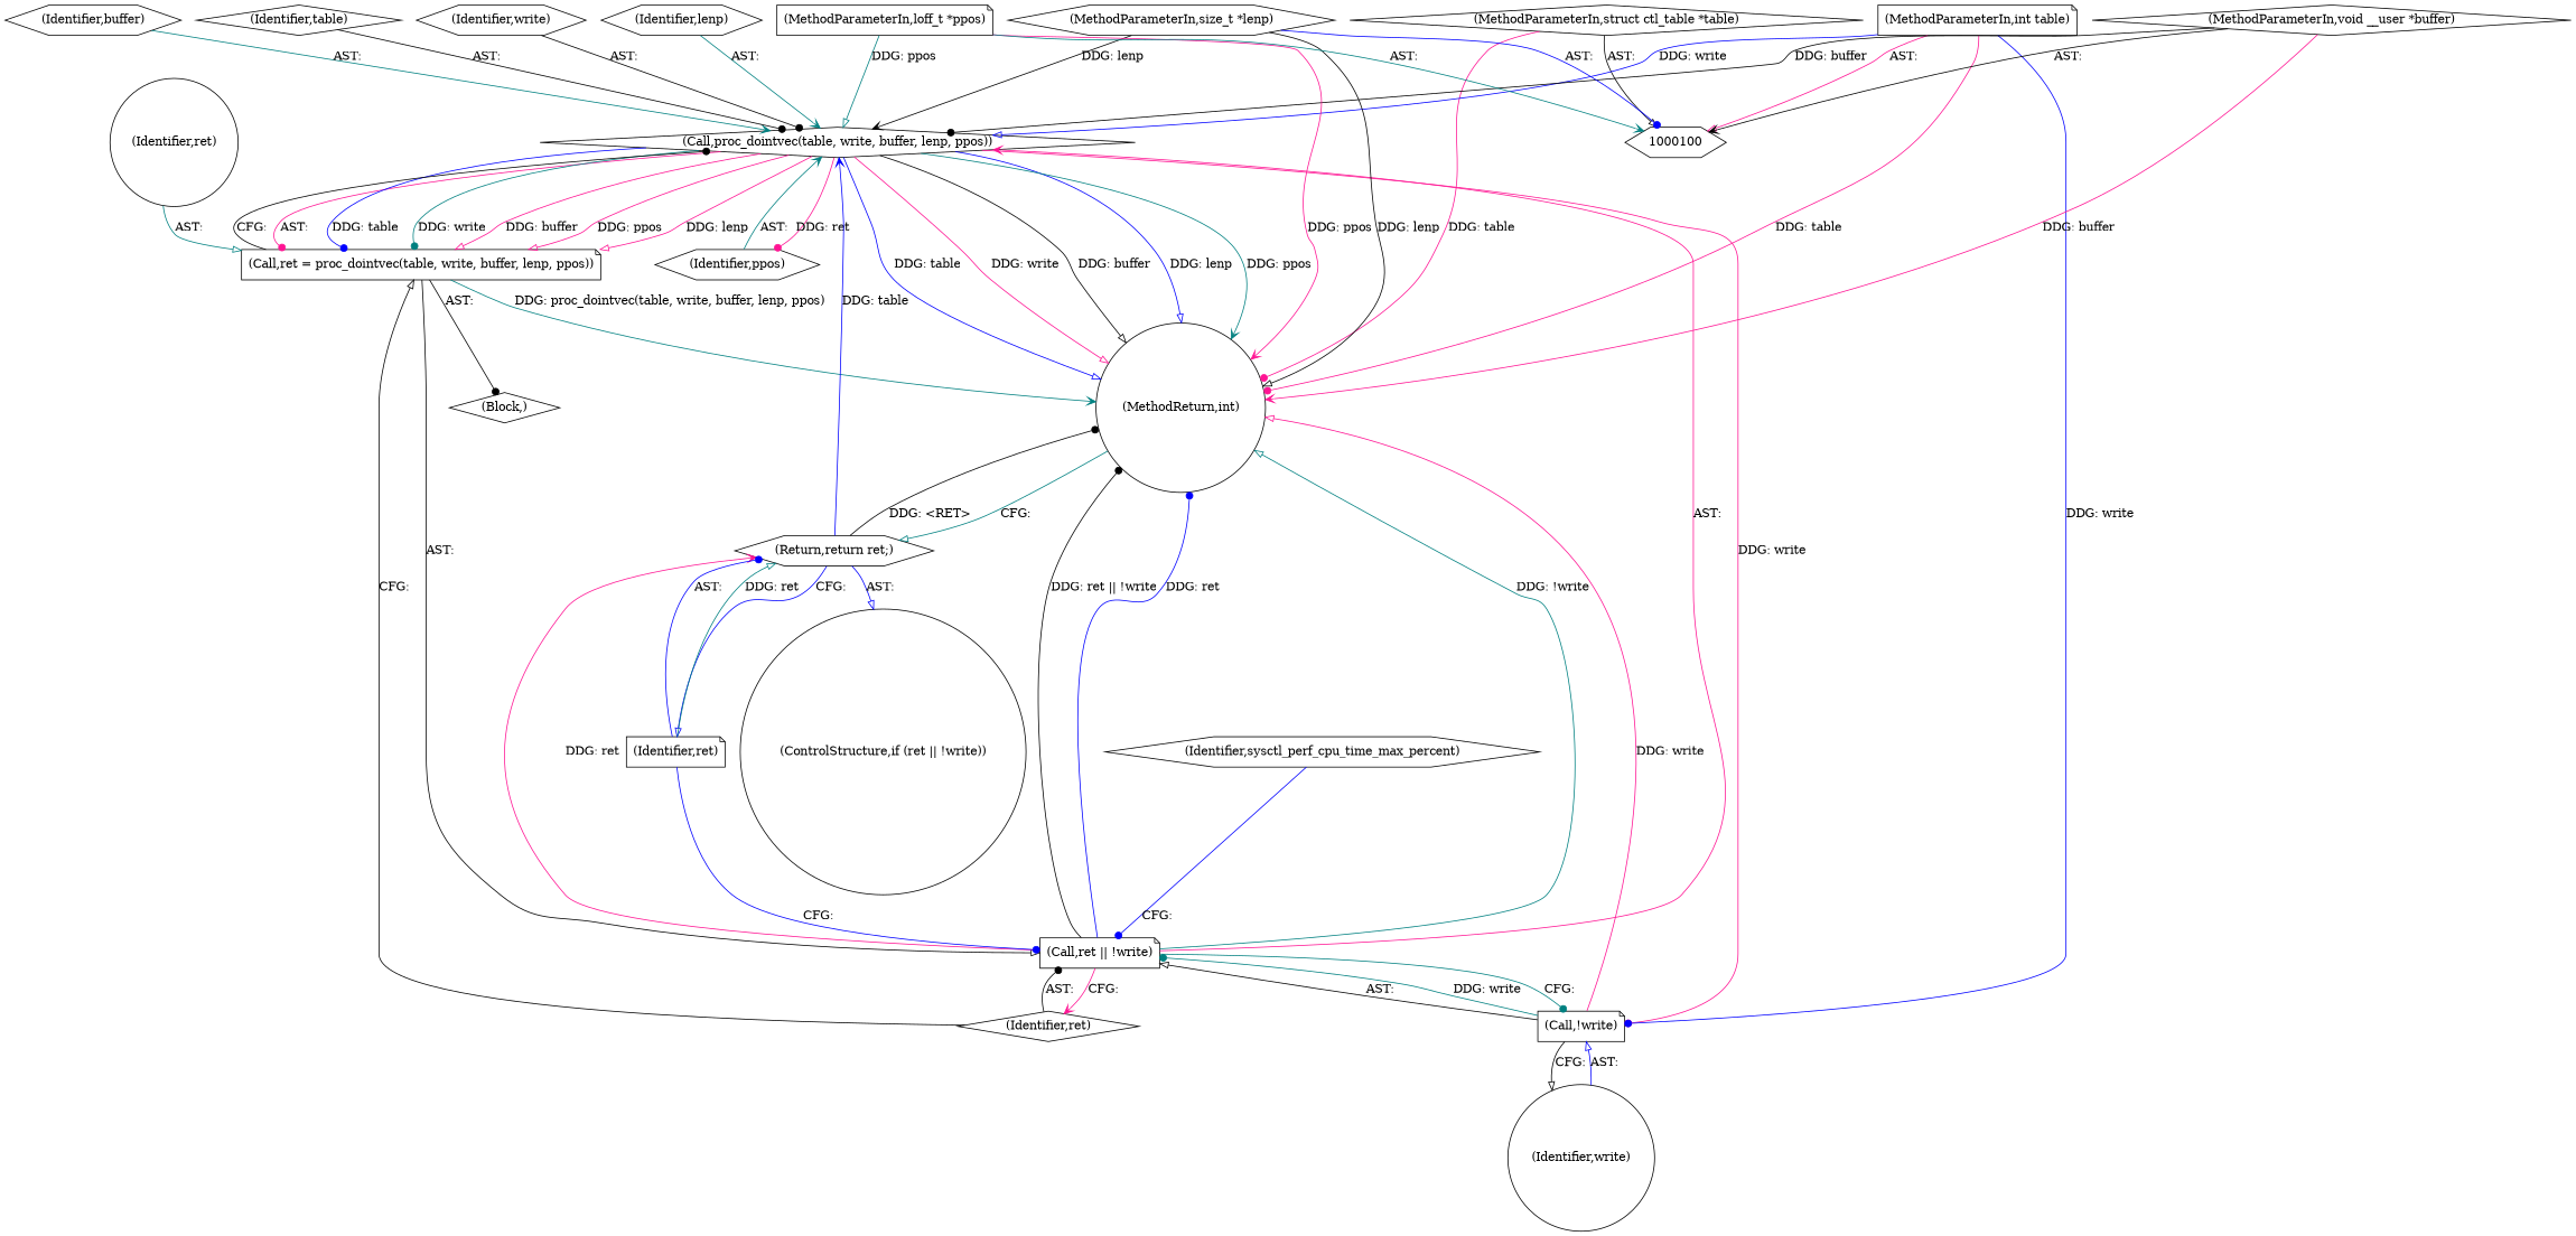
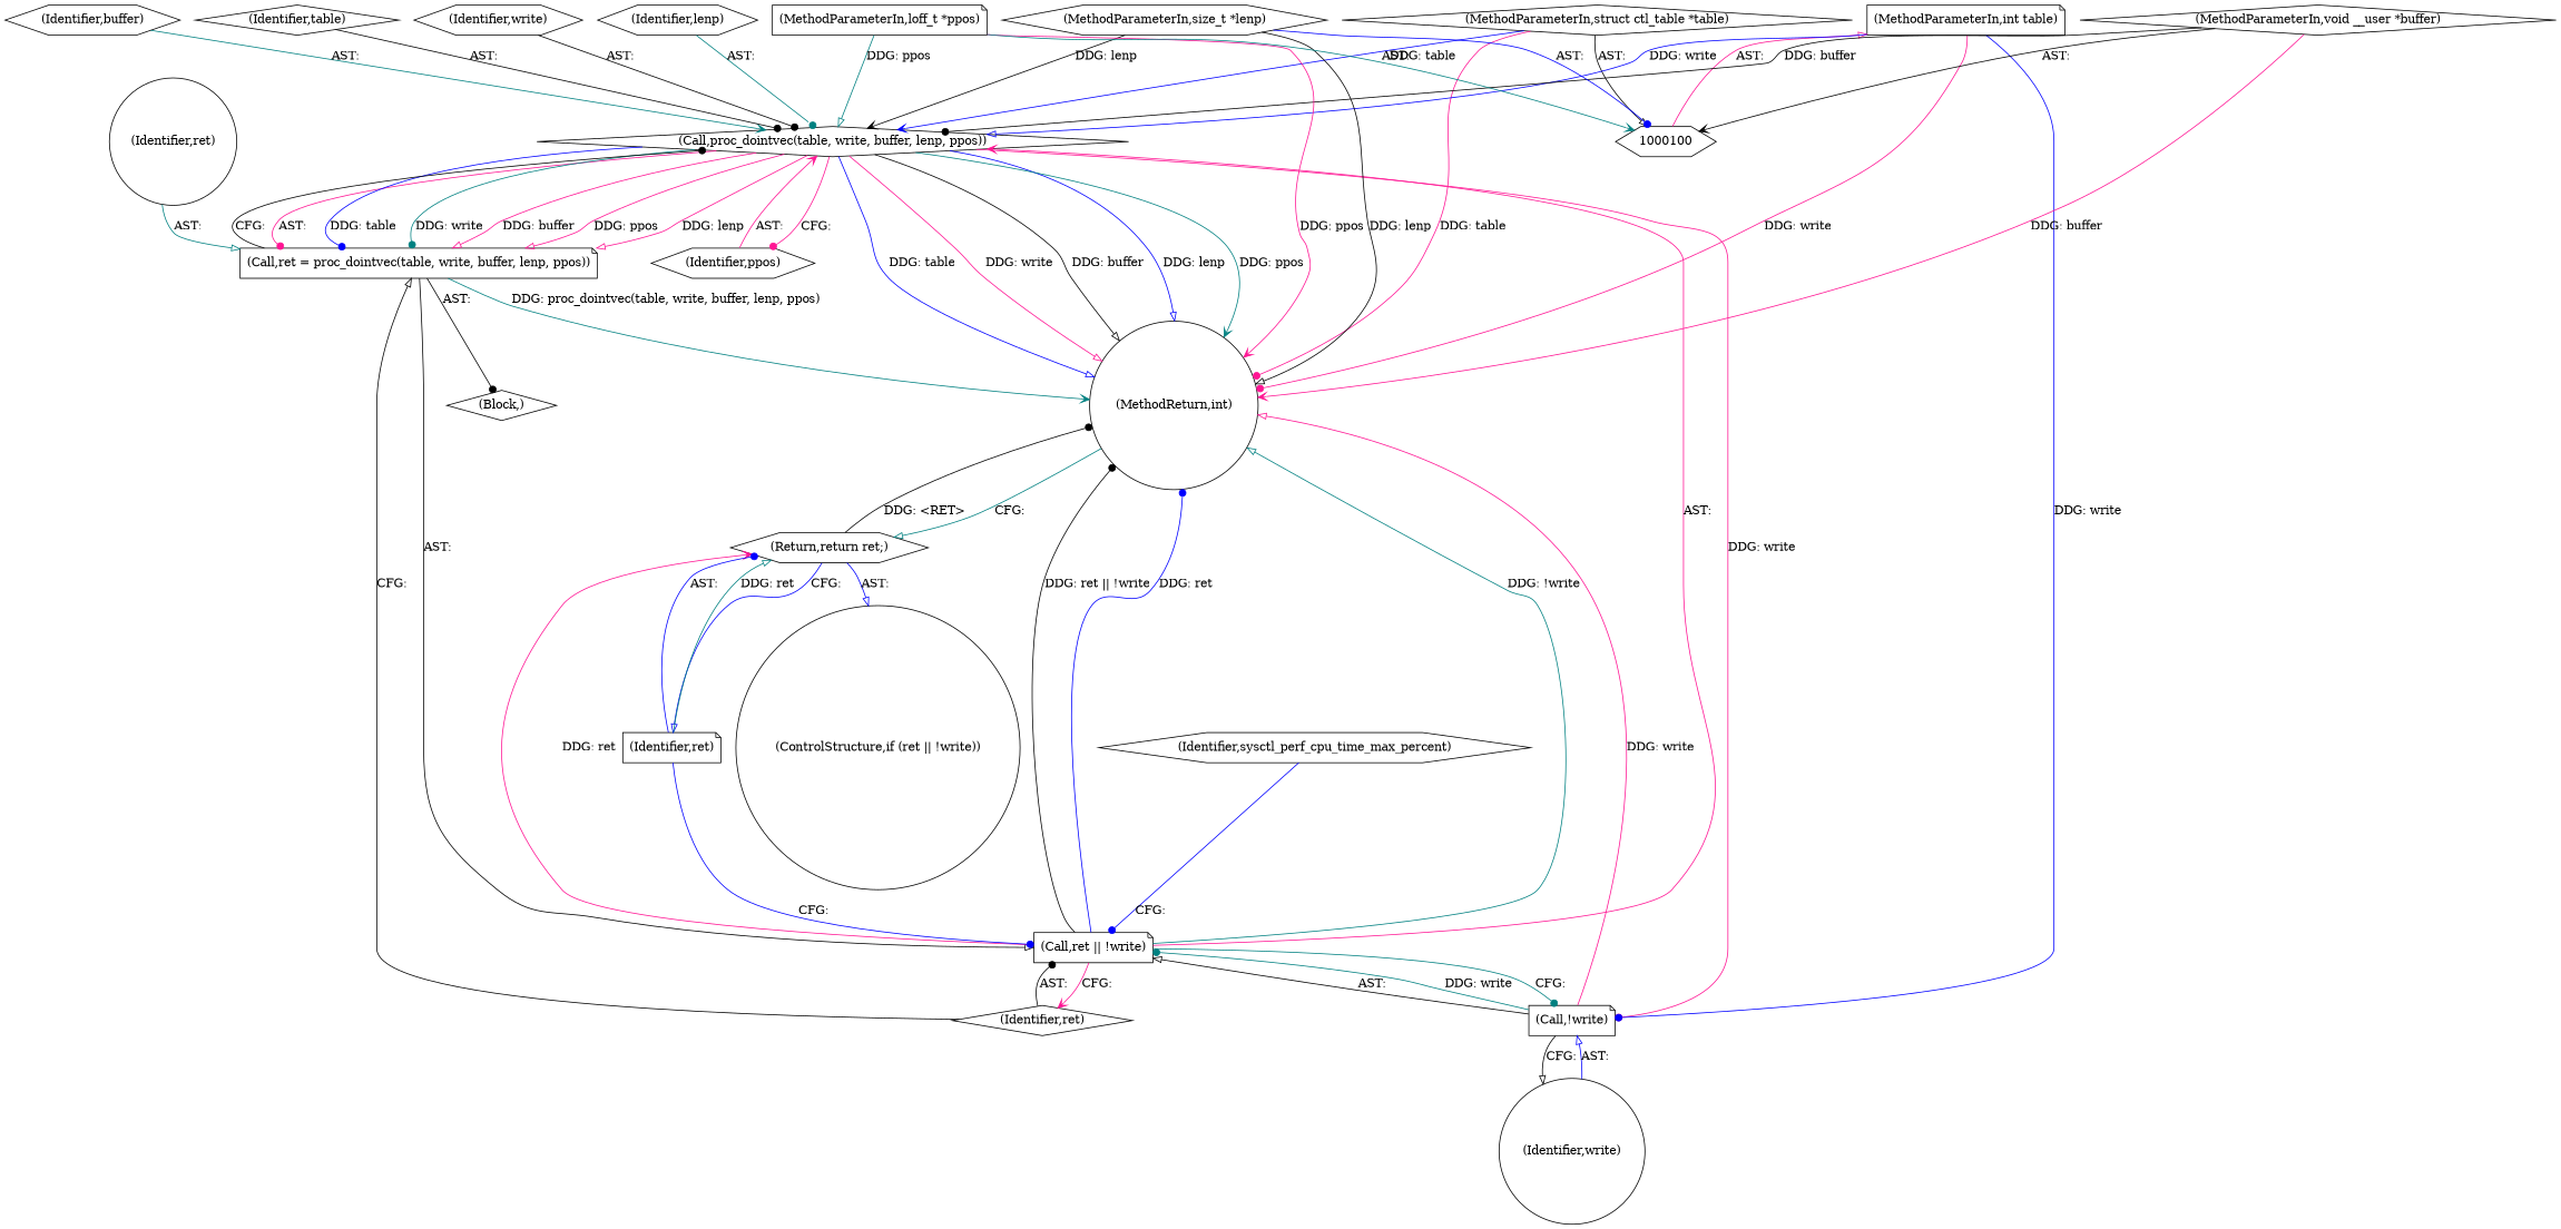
  digraph {
    node [shape=hexagon]
    edge [arrowhead=onormal color=deeppink]
    n1 [label="(Call,proc_dointvec(table, write, buffer, lenp, ppos))" shape=diamond]
    n2 [label="(Call,ret = proc_dointvec(table, write, buffer, lenp, ppos))" shape=note]
    n3 [label="(Call,!write)" shape=note]
    n4 [label="(MethodReturn,int)" shape=circle]
    n5 [label="(Identifier,ppos)"]
    n6 [label="(Call,ret || !write)" shape=note]
    n7 [label="(Block,)" shape=diamond]
    n8 [label="(Identifier,write)" shape=circle]
    n9 [label="(Return,return ret;)"]
    n10 [label="(MethodParameterIn,struct ctl_table *table)" shape=diamond]
    1000100
    n12 [label="(MethodParameterIn,int table)" shape=note]
    n13 [label="(MethodParameterIn,void __user *buffer)" shape=diamond]
    n14 [label="(MethodParameterIn,size_t *lenp)"]
    n15 [label="(MethodParameterIn,loff_t *ppos)" shape=note]
    n16 [label="(Identifier,ret)" shape=diamond]
    n17 [label="(ControlStructure,if (ret || !write))" shape=circle]
    n18 [label="(Identifier,ret)" shape=note]
    n19 [label="(Identifier,write)"]
    n20 [label="(Identifier,lenp)"]
    n21 [label="(Identifier,ret)" shape=circle]
    n22 [label="(Identifier,sysctl_perf_cpu_time_max_percent)"]
    n23 [label="(Identifier,buffer)"]
    n24 [label="(Identifier,table)" shape=diamond]
    n1 -> n2 [arrowhead=dot label="AST: "]
    n1 -> n2 [arrowhead=dot color=blue label="DDG: table"]
    n1 -> n2 [arrowhead=dot color=teal label="DDG: write"]
    n1 -> n2 [label="DDG: buffer"]
    n1 -> n2 [label="DDG: ppos"]
    n1 -> n2 [label="DDG: lenp"]
    n1 -> n3 [arrowhead=dot label="DDG: write"]
    n1 -> n4 [color=blue label="DDG: lenp"]
    n1 -> n4 [arrowhead=vee color=teal label="DDG: ppos"]
    n1 -> n4 [color=blue label="DDG: table"]
    n1 -> n4 [label="DDG: write"]
    n1 -> n4 [color=black label="DDG: buffer"]
-   n1 -> n5 [arrowhead=dot label="DDG: ret"]
+   n1 -> n5 [arrowhead=dot label="CFG: "]
    n2 -> n1 [arrowhead=dot color=black label="CFG: "]
    n2 -> n4 [arrowhead=vee color=teal label="DDG: proc_dointvec(table, write, buffer, lenp, ppos)"]
    n2 -> n6 [color=black label="AST: "]
    n2 -> n7 [arrowhead=dot color=black label="AST: "]
    n3 -> n4 [label="DDG: write"]
    n3 -> n6 [color=black label="AST: "]
    n3 -> n6 [arrowhead=dot color=teal label="DDG: write"]
    n3 -> n8 [color=black label="CFG: "]
    n4 -> n9 [color=teal label="CFG: "]
-   n5 -> n1 [arrowhead=vee color=teal label="AST: "]
+   n5 -> n1 [arrowhead=vee label="AST: "]
    n6 -> n1 [arrowhead=vee label="AST: "]
    n6 -> n3 [arrowhead=dot color=teal label="CFG: "]
    n6 -> n4 [arrowhead=dot color=black label="DDG: ret || !write"]
    n6 -> n4 [arrowhead=dot color=blue label="DDG: ret"]
    n6 -> n4 [color=teal label="DDG: !write"]
    n6 -> n9 [arrowhead=vee label="DDG: ret"]
    n6 -> n16 [arrowhead=vee label="CFG: "]
    n8 -> n3 [color=blue label="AST: "]
    n9 -> n4 [arrowhead=dot color=black label="DDG: <RET>"]
    n9 -> n17 [color=blue label="AST: "]
    n9 -> n18 [color=blue label="CFG: "]
-   n9 -> n1 [arrowhead=vee color=blue label="DDG: table"]
+   n10 -> n1 [arrowhead=vee color=blue label="DDG: table"]
    n10 -> n4 [arrowhead=dot label="DDG: table"]
    n10 -> 1000100 [color=black label="AST: "]
    n12 -> n1 [color=blue label="DDG: write"]
    n12 -> n3 [arrowhead=dot color=blue label="DDG: write"]
-   n12 -> n4 [arrowhead=dot label="DDG: table"]
-   n12 -> 1000100 [label="AST: "]
+   n12 -> n4 [arrowhead=dot label="DDG: write"]
+   1000100 -> n12 [label="AST: "]
    n13 -> n1 [arrowhead=dot color=black label="DDG: buffer"]
    n13 -> n4 [arrowhead=vee label="DDG: buffer"]
    n13 -> 1000100 [arrowhead=vee color=black label="AST: "]
    n14 -> n1 [arrowhead=vee color=black label="DDG: lenp"]
    n14 -> n4 [color=black label="DDG: lenp"]
    n14 -> 1000100 [arrowhead=dot color=blue label="AST: "]
    n15 -> n1 [color=teal label="DDG: ppos"]
    n15 -> n4 [arrowhead=vee label="DDG: ppos"]
    n15 -> 1000100 [arrowhead=vee color=teal label="AST: "]
    n16 -> n2 [color=black label="CFG: "]
    n16 -> n6 [arrowhead=dot color=black label="AST: "]
    n18 -> n6 [arrowhead=dot color=blue label="CFG: "]
    n18 -> n9 [arrowhead=dot color=blue label="AST: "]
    n18 -> n9 [color=teal label="DDG: ret"]
    n19 -> n1 [arrowhead=dot color=black label="AST: "]
-   n20 -> n1 [arrowhead=vee color=teal label="AST: "]
+   n20 -> n1 [arrowhead=dot color=teal label="AST: "]
    n21 -> n2 [color=teal label="AST: "]
    n22 -> n6 [arrowhead=dot color=blue label="CFG: "]
    n23 -> n1 [arrowhead=vee color=teal label="AST: "]
    n24 -> n1 [arrowhead=dot color=black label="AST: "]
  }
